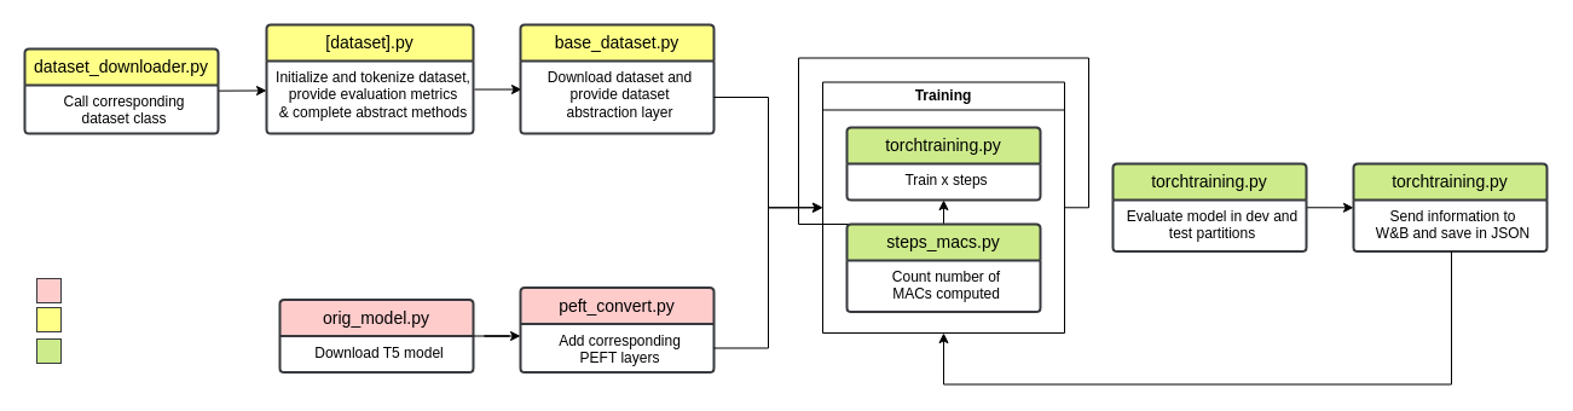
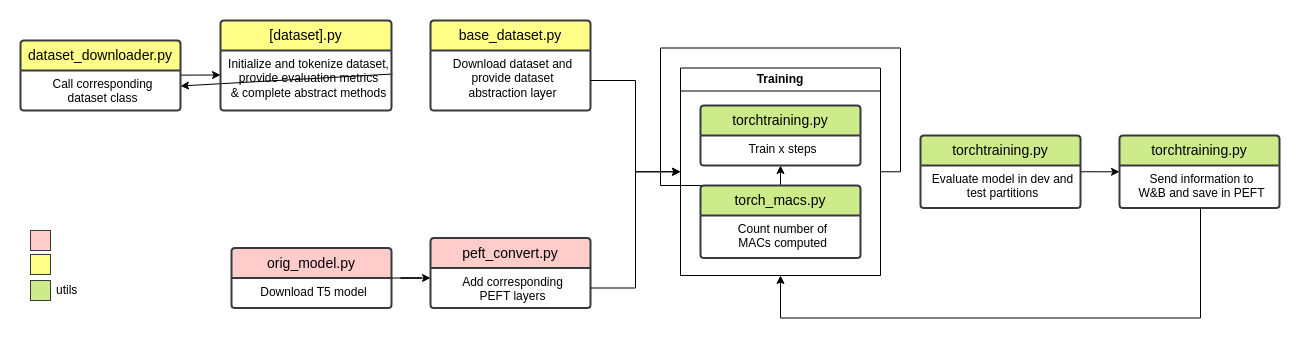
  <mxCell id="0" />
  <mxCell id="1" parent="0" />
  <mxCell id="2" value="orig_model.py" style="swimlane;childLayout=stackLayout;horizontal=1;startSize=30;horizontalStack=0;rounded=1;fontSize=14;fontStyle=0;strokeWidth=2;resizeParent=0;resizeLast=1;shadow=0;dashed=0;align=center;arcSize=4;whiteSpace=wrap;html=1;fillColor=#ffcccc;strokeColor=#36393d;" vertex="1" parent="1"><mxGeometry x="231" y="247.5" width="160" height="60" as="geometry"><mxRectangle x="330" y="230" width="80" height="50" as="alternateBounds" /></mxGeometry></mxCell>
  <mxCell id="3" value="&lt;div align=&quot;center&quot;&gt;Download T5 model&lt;br&gt;&lt;/div&gt;" style="align=center;strokeColor=none;fillColor=none;spacingLeft=4;fontSize=12;verticalAlign=top;resizable=0;rotatable=0;part=1;html=1;" vertex="1" parent="2"><mxGeometry y="30" width="160" height="30" as="geometry" /></mxCell>
  <mxCell id="4" value="peft_convert.py" style="swimlane;childLayout=stackLayout;horizontal=1;startSize=30;horizontalStack=0;rounded=1;fontSize=14;fontStyle=0;strokeWidth=2;resizeParent=0;resizeLast=1;shadow=0;dashed=0;align=center;arcSize=4;whiteSpace=wrap;html=1;fillColor=#ffcccc;strokeColor=#36393d;" vertex="1" parent="1"><mxGeometry x="430" y="237.5" width="160" height="70" as="geometry"><mxRectangle x="330" y="230" width="80" height="50" as="alternateBounds" /></mxGeometry></mxCell>
  <mxCell id="5" value="Add corresponding &lt;br&gt;PEFT layers" style="align=center;strokeColor=none;fillColor=none;spacingLeft=4;fontSize=12;verticalAlign=top;resizable=0;rotatable=0;part=1;html=1;" vertex="1" parent="4"><mxGeometry y="30" width="160" height="40" as="geometry" /></mxCell>
  <mxCell id="6" style="rounded=0;orthogonalLoop=1;jettySize=auto;html=1;exitX=1;exitY=0;exitDx=0;exitDy=0;entryX=0;entryY=0.25;entryDx=0;entryDy=0;edgeStyle=entityRelationEdgeStyle;" edge="1" parent="1" source="3" target="5"><mxGeometry relative="1" as="geometry" /></mxCell>
- <mxCell id="7" style="rounded=0;orthogonalLoop=1;jettySize=auto;html=1;exitX=1.006;exitY=0.392;exitDx=0;exitDy=0;entryX=0.006;entryY=0.392;entryDx=0;entryDy=0;entryPerimeter=0;exitPerimeter=0;" edge="1" parent="1" source="9" target="14"><mxGeometry relative="1" as="geometry" /></mxCell>
+ <mxCell id="7" style="rounded=0;orthogonalLoop=1;jettySize=auto;html=1;exitX=1.006;exitY=0.392;exitDx=0;exitDy=0;exitPerimeter=0;" edge="1" parent="1" source="9" target="12"><mxGeometry relative="1" as="geometry" /></mxCell>
  <mxCell id="8" value="[dataset].py" style="swimlane;childLayout=stackLayout;horizontal=1;startSize=30;horizontalStack=0;rounded=1;fontSize=14;fontStyle=0;strokeWidth=2;resizeParent=0;resizeLast=1;shadow=0;dashed=0;align=center;arcSize=4;whiteSpace=wrap;html=1;fillColor=#ffff88;strokeColor=#36393d;" vertex="1" parent="1"><mxGeometry x="220" y="20" width="171" height="90" as="geometry"><mxRectangle x="330" y="230" width="80" height="50" as="alternateBounds" /></mxGeometry></mxCell>
  <mxCell id="9" value="Initialize and tokenize dataset,&lt;br&gt;provide evaluation metrics&lt;br&gt;&amp;amp; complete abstract methods" style="align=center;strokeColor=none;fillColor=none;spacingLeft=4;fontSize=12;verticalAlign=top;resizable=0;rotatable=0;part=1;html=1;" vertex="1" parent="8"><mxGeometry y="30" width="171" height="60" as="geometry" /></mxCell>
  <mxCell id="10" style="rounded=0;orthogonalLoop=1;jettySize=auto;html=1;entryX=0;entryY=0.408;entryDx=0;entryDy=0;elbow=vertical;entryPerimeter=0;" edge="1" parent="1" source="11" target="9"><mxGeometry relative="1" as="geometry" /></mxCell>
  <mxCell id="11" value="dataset_downloader.py" style="swimlane;childLayout=stackLayout;horizontal=1;startSize=30;horizontalStack=0;rounded=1;fontSize=14;fontStyle=0;strokeWidth=2;resizeParent=0;resizeLast=1;shadow=0;dashed=0;align=center;arcSize=4;whiteSpace=wrap;html=1;fillColor=#ffff88;strokeColor=#36393d;" vertex="1" parent="1"><mxGeometry x="20" y="40" width="160" height="70" as="geometry"><mxRectangle x="330" y="230" width="80" height="50" as="alternateBounds" /></mxGeometry></mxCell>
  <mxCell id="12" value="Call corresponding&lt;br&gt;dataset class" style="align=center;strokeColor=none;fillColor=none;spacingLeft=4;fontSize=12;verticalAlign=top;resizable=0;rotatable=0;part=1;html=1;" vertex="1" parent="11"><mxGeometry y="30" width="160" height="40" as="geometry" /></mxCell>
  <mxCell id="13" value="base_dataset.py" style="swimlane;childLayout=stackLayout;horizontal=1;startSize=30;horizontalStack=0;rounded=1;fontSize=14;fontStyle=0;strokeWidth=2;resizeParent=0;resizeLast=1;shadow=0;dashed=0;align=center;arcSize=4;whiteSpace=wrap;html=1;fillColor=#ffff88;strokeColor=#36393d;" vertex="1" parent="1"><mxGeometry x="430" y="20" width="160" height="90" as="geometry"><mxRectangle x="330" y="230" width="80" height="50" as="alternateBounds" /></mxGeometry></mxCell>
  <mxCell id="14" value="Download dataset and&lt;br&gt;provide dataset&lt;br&gt;abstraction layer" style="align=center;strokeColor=none;fillColor=none;spacingLeft=4;fontSize=12;verticalAlign=top;resizable=0;rotatable=0;part=1;html=1;" vertex="1" parent="13"><mxGeometry y="30" width="160" height="60" as="geometry" /></mxCell>
  <mxCell id="15" style="edgeStyle=orthogonalEdgeStyle;rounded=0;orthogonalLoop=1;jettySize=auto;html=1;exitX=1;exitY=0.5;exitDx=0;exitDy=0;" edge="1" parent="1" source="16" target="18"><mxGeometry relative="1" as="geometry" /></mxCell>
  <mxCell id="16" value="Training" style="swimlane;whiteSpace=wrap;html=1;" vertex="1" parent="1"><mxGeometry x="680" y="67.5" width="200" height="207.5" as="geometry"><mxRectangle x="680" y="260" width="90" height="30" as="alternateBounds" /></mxGeometry></mxCell>
  <mxCell id="17" value="torchtraining.py" style="swimlane;childLayout=stackLayout;horizontal=1;startSize=30;horizontalStack=0;rounded=1;fontSize=14;fontStyle=0;strokeWidth=2;resizeParent=0;resizeLast=1;shadow=0;dashed=0;align=center;arcSize=4;whiteSpace=wrap;html=1;fillColor=#cdeb8b;strokeColor=#36393d;" vertex="1" parent="16"><mxGeometry x="20" y="37.5" width="160" height="60" as="geometry"><mxRectangle x="330" y="230" width="80" height="50" as="alternateBounds" /></mxGeometry></mxCell>
  <mxCell id="18" value="Train x steps" style="align=center;strokeColor=none;fillColor=none;spacingLeft=4;fontSize=12;verticalAlign=top;resizable=0;rotatable=0;part=1;html=1;" vertex="1" parent="17"><mxGeometry y="30" width="160" height="30" as="geometry" /></mxCell>
- <mxCell id="19" value="steps_macs.py" style="swimlane;childLayout=stackLayout;horizontal=1;startSize=30;horizontalStack=0;rounded=1;fontSize=14;fontStyle=0;strokeWidth=2;resizeParent=0;resizeLast=1;shadow=0;dashed=0;align=center;arcSize=4;whiteSpace=wrap;html=1;fillColor=#cdeb8b;strokeColor=#36393d;" vertex="1" parent="16"><mxGeometry x="20" y="117.5" width="160" height="72.5" as="geometry"><mxRectangle x="330" y="230" width="80" height="50" as="alternateBounds" /></mxGeometry></mxCell>
+ <mxCell id="19" value="torch_macs.py" style="swimlane;childLayout=stackLayout;horizontal=1;startSize=30;horizontalStack=0;rounded=1;fontSize=14;fontStyle=0;strokeWidth=2;resizeParent=0;resizeLast=1;shadow=0;dashed=0;align=center;arcSize=4;whiteSpace=wrap;html=1;fillColor=#cdeb8b;strokeColor=#36393d;" vertex="1" parent="16"><mxGeometry x="20" y="117.5" width="160" height="72.5" as="geometry"><mxRectangle x="330" y="230" width="80" height="50" as="alternateBounds" /></mxGeometry></mxCell>
  <mxCell id="20" value="Count number of&lt;br&gt;MACs computed" style="align=center;strokeColor=none;fillColor=none;spacingLeft=4;fontSize=12;verticalAlign=top;resizable=0;rotatable=0;part=1;html=1;" vertex="1" parent="19"><mxGeometry y="30" width="160" height="42.5" as="geometry" /></mxCell>
  <mxCell id="21" value="torchtraining.py" style="swimlane;childLayout=stackLayout;horizontal=1;startSize=30;horizontalStack=0;rounded=1;fontSize=14;fontStyle=0;strokeWidth=2;resizeParent=0;resizeLast=1;shadow=0;dashed=0;align=center;arcSize=4;whiteSpace=wrap;html=1;fillColor=#cdeb8b;strokeColor=#36393d;" vertex="1" parent="1"><mxGeometry x="1119" y="135" width="160" height="72.5" as="geometry"><mxRectangle x="330" y="230" width="80" height="50" as="alternateBounds" /></mxGeometry></mxCell>
- <mxCell id="22" value="Send information to&lt;br&gt;W&amp;amp;B and save in JSON" style="align=center;strokeColor=none;fillColor=none;spacingLeft=4;fontSize=12;verticalAlign=top;resizable=0;rotatable=0;part=1;html=1;" vertex="1" parent="21"><mxGeometry y="30" width="160" height="42.5" as="geometry" /></mxCell>
+ <mxCell id="22" value="Send information to&lt;br&gt;W&amp;amp;B and save in PEFT" style="align=center;strokeColor=none;fillColor=none;spacingLeft=4;fontSize=12;verticalAlign=top;resizable=0;rotatable=0;part=1;html=1;" vertex="1" parent="21"><mxGeometry y="30" width="160" height="42.5" as="geometry" /></mxCell>
  <mxCell id="23" style="edgeStyle=orthogonalEdgeStyle;rounded=0;orthogonalLoop=1;jettySize=auto;html=1;exitX=1;exitY=0.5;exitDx=0;exitDy=0;entryX=0;entryY=0.17;entryDx=0;entryDy=0;entryPerimeter=0;" edge="1" parent="1" source="24" target="22"><mxGeometry relative="1" as="geometry" /></mxCell>
  <mxCell id="24" value="torchtraining.py" style="swimlane;childLayout=stackLayout;horizontal=1;startSize=30;horizontalStack=0;rounded=1;fontSize=14;fontStyle=0;strokeWidth=2;resizeParent=0;resizeLast=1;shadow=0;dashed=0;align=center;arcSize=4;whiteSpace=wrap;html=1;fillColor=#cdeb8b;strokeColor=#36393d;" vertex="1" parent="1"><mxGeometry x="920" y="135" width="160" height="72.5" as="geometry"><mxRectangle x="330" y="230" width="80" height="50" as="alternateBounds" /></mxGeometry></mxCell>
  <mxCell id="25" value="Evaluate model in dev and&lt;br&gt;test partitions" style="align=center;strokeColor=none;fillColor=none;spacingLeft=4;fontSize=12;verticalAlign=top;resizable=0;rotatable=0;part=1;html=1;" vertex="1" parent="24"><mxGeometry y="30" width="160" height="42.5" as="geometry" /></mxCell>
  <mxCell id="26" style="edgeStyle=orthogonalEdgeStyle;rounded=0;orthogonalLoop=1;jettySize=auto;html=1;entryX=0;entryY=0.5;entryDx=0;entryDy=0;" edge="1" parent="1" source="14" target="16"><mxGeometry relative="1" as="geometry" /></mxCell>
  <mxCell id="27" style="edgeStyle=orthogonalEdgeStyle;rounded=0;orthogonalLoop=1;jettySize=auto;html=1;exitX=1;exitY=0.5;exitDx=0;exitDy=0;entryX=0;entryY=0.5;entryDx=0;entryDy=0;" edge="1" parent="1" source="5" target="16"><mxGeometry relative="1" as="geometry" /></mxCell>
  <mxCell id="28" style="edgeStyle=orthogonalEdgeStyle;rounded=0;orthogonalLoop=1;jettySize=auto;html=1;entryX=0.5;entryY=1;entryDx=0;entryDy=0;" edge="1" parent="1" source="22" target="16"><mxGeometry relative="1" as="geometry"><Array as="points"><mxPoint x="1200" y="317.5" /><mxPoint x="780" y="317.5" /></Array></mxGeometry></mxCell>
  <mxCell id="29" value="" style="group" vertex="1" connectable="0" parent="1"><mxGeometry x="30" y="230" width="84" height="20" as="geometry" /></mxCell>
  <mxCell id="30" value="" style="rounded=0;whiteSpace=wrap;html=1;fillColor=#ffcccc;strokeColor=#36393d;" vertex="1" parent="29"><mxGeometry width="20" height="20" as="geometry" /></mxCell>
  <mxCell id="31" value="" style="group" vertex="1" connectable="0" parent="1"><mxGeometry x="30" y="254" width="84" height="20" as="geometry" /></mxCell>
  <mxCell id="32" value="" style="rounded=0;whiteSpace=wrap;html=1;fillColor=#ffff88;strokeColor=#36393d;" vertex="1" parent="31"><mxGeometry width="20" height="20" as="geometry" /></mxCell>
  <mxCell id="33" value="" style="rounded=0;whiteSpace=wrap;html=1;fillColor=#cdeb8b;strokeColor=#36393d;" vertex="1" parent="1"><mxGeometry x="30" y="280" width="20" height="20" as="geometry" /></mxCell>
+ <mxCell id="34" value="utils" style="text;html=1;strokeColor=none;fillColor=none;align=left;verticalAlign=middle;whiteSpace=wrap;rounded=0;" vertex="1" parent="1"><mxGeometry x="54" y="280" width="60" height="20" as="geometry" /></mxCell>
